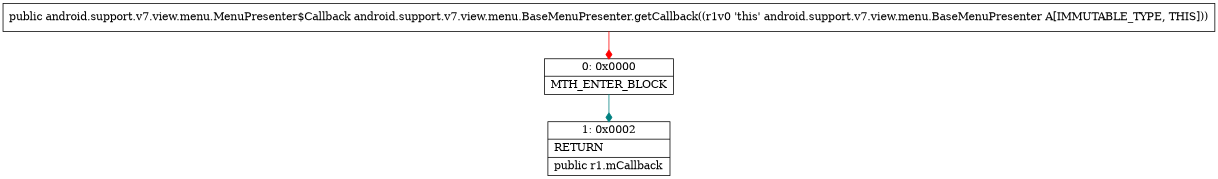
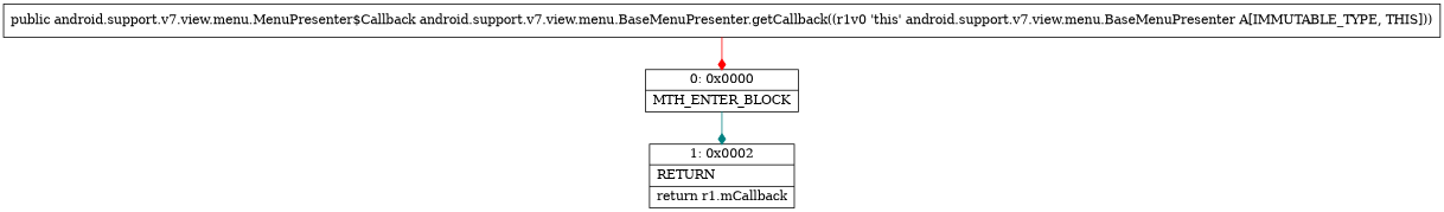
  digraph {
    node [shape=record]
    edge [arrowhead=diamond]
    n1 [label="{0\:\ 0x0000|MTH_ENTER_BLOCK\l}"]
-   n2 [label="{1\:\ 0x0002|RETURN\l|public r1.mCallback\l}"]
+   n2 [label="{1\:\ 0x0002|RETURN\l|return r1.mCallback\l}"]
    n3 [label="{public android.support.v7.view.menu.MenuPresenter$Callback android.support.v7.view.menu.BaseMenuPresenter.getCallback((r1v0 'this' android.support.v7.view.menu.BaseMenuPresenter A[IMMUTABLE_TYPE, THIS])) }"]
    n1 -> n2 [color=teal]
    n3 -> n1 [color=red]
  }
